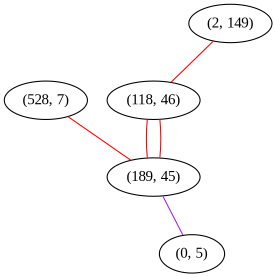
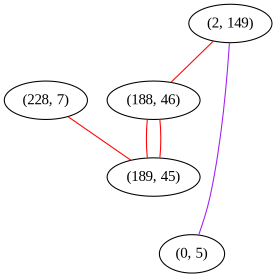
  graph {
    fontname="Liberation Serif"
    node [fontname="Liberation Serif"]
    edge [color=red fontname="Liberation Serif" weight=1]
-   "(228, 7)" [label="(528, 7)"]
+   "(228, 7)"
    "(189, 45)"
    n3 [label="(2, 149)"]
-   "(188, 46)" [label="(118, 46)"]
+   "(188, 46)"
    n5 [label="(0, 5)"]
    "(228, 7)" -- "(189, 45)"
    n3 -- "(188, 46)"
-   "(189, 45)" -- n5 [color=purple weight=4]
+   n3 -- n5 [color=purple weight=4]
    "(188, 46)" -- "(189, 45)"
    "(188, 46)" -- "(189, 45)"
  }
